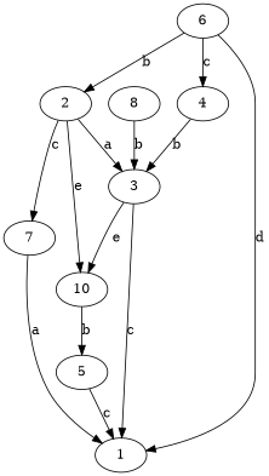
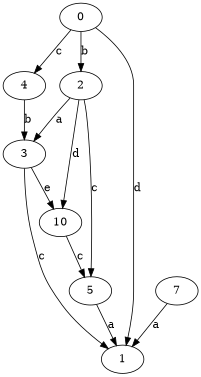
  strict digraph {
-   0 [label=6]
+   0
    2
    4
    1
    3
    5
    10
    7
-   8
    0 -> 2 [label=b]
    0 -> 4 [label=c]
    0 -> 1 [label=d]
    2 -> 3 [label=a]
-   2 -> 7 [label=c]
-   2 -> 10 [label=e]
+   2 -> 5 [label=c]
+   2 -> 10 [label=d]
    4 -> 3 [label=b]
    3 -> 1 [label=c]
    3 -> 10 [label=e]
-   5 -> 1 [label=c]
-   10 -> 5 [label=b]
+   5 -> 1 [label=a]
+   10 -> 5 [label=c]
    7 -> 1 [label=a]
-   8 -> 3 [label=b]
  }
